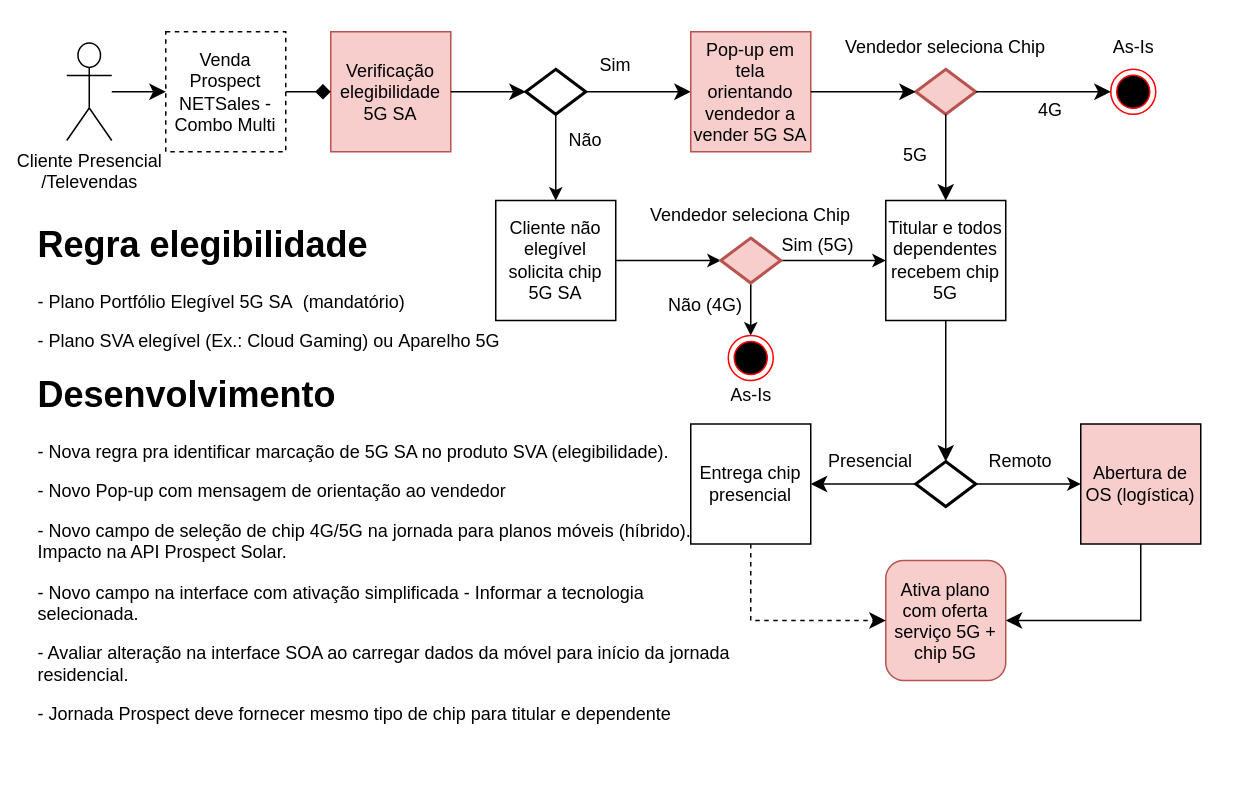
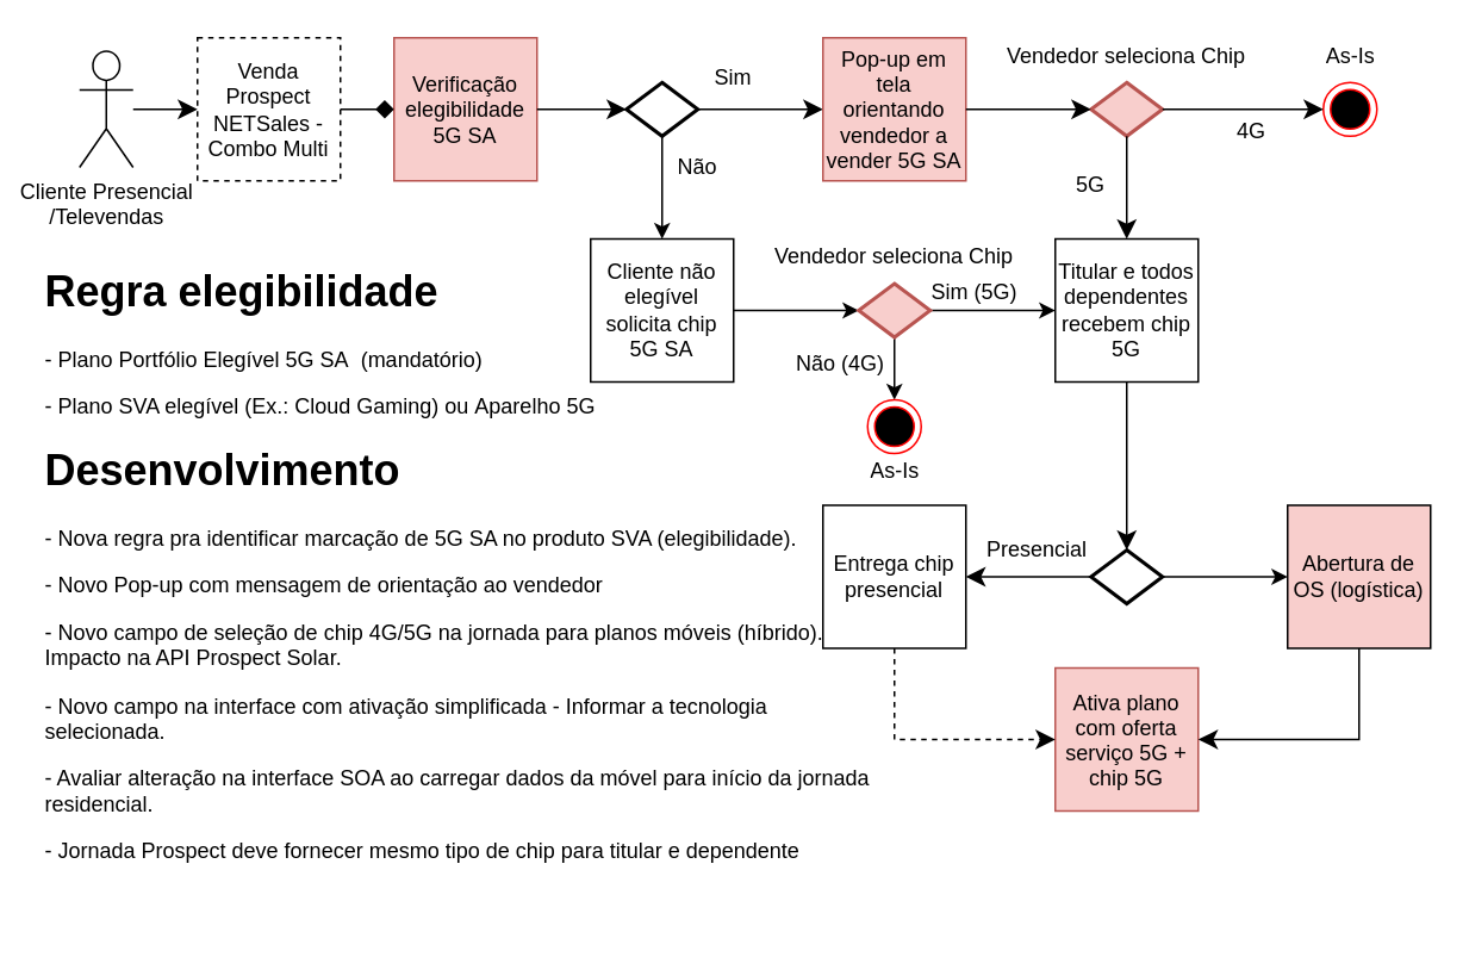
  <mxCell id="0" />
  <mxCell id="1" parent="0" />
  <mxCell id="2" value="Venda Prospect NETSales - Combo Multi" style="whiteSpace=wrap;html=1;aspect=fixed;dashed=1;" parent="1" vertex="1"><mxGeometry x="110" y="20.5" width="80" height="80" as="geometry" /></mxCell>
  <mxCell id="3" value="" style="edgeStyle=orthogonalEdgeStyle;rounded=0;orthogonalLoop=1;jettySize=auto;html=1;" parent="1" source="4" target="36" edge="1"><mxGeometry relative="1" as="geometry" /></mxCell>
  <mxCell id="4" value="" style="strokeWidth=2;html=1;shape=mxgraph.flowchart.decision;whiteSpace=wrap;" parent="1" vertex="1"><mxGeometry x="350" y="45.5" width="40" height="30" as="geometry" /></mxCell>
  <mxCell id="5" value="Verificação elegibilidade 5G SA" style="whiteSpace=wrap;html=1;aspect=fixed;fillColor=#f8cecc;strokeColor=#b85450;" parent="1" vertex="1"><mxGeometry x="220" y="20.5" width="80" height="80" as="geometry" /></mxCell>
  <mxCell id="6" value="Sim" style="text;html=1;strokeColor=none;fillColor=none;align=center;verticalAlign=middle;whiteSpace=wrap;overflow=hidden;" parent="1" vertex="1"><mxGeometry x="390" y="33" width="40" height="20" as="geometry" /></mxCell>
  <mxCell id="7" value="Cliente Presencial&lt;br&gt;/Televendas" style="shape=umlActor;verticalLabelPosition=bottom;verticalAlign=top;html=1;" parent="1" vertex="1"><mxGeometry x="44" y="28" width="30" height="65" as="geometry" /></mxCell>
  <mxCell id="8" value="" style="edgeStyle=elbowEdgeStyle;elbow=horizontal;endArrow=classic;html=1;curved=0;rounded=0;endSize=8;startSize=8;entryX=0;entryY=0.5;entryDx=0;entryDy=0;" parent="1" source="7" target="2" edge="1"><mxGeometry width="50" height="50" relative="1" as="geometry"><mxPoint x="400" y="313" as="sourcePoint" /><mxPoint x="450" y="263" as="targetPoint" /></mxGeometry></mxCell>
  <mxCell id="9" value="" style="edgeStyle=elbowEdgeStyle;elbow=horizontal;endArrow=diamond;html=1;curved=0;rounded=0;endSize=8;startSize=8;entryX=0;entryY=0.5;entryDx=0;entryDy=0;exitX=1;exitY=0.5;exitDx=0;exitDy=0;" parent="1" source="2" target="5" edge="1"><mxGeometry width="50" height="50" relative="1" as="geometry"><mxPoint x="70" y="71" as="sourcePoint" /><mxPoint x="110" y="71" as="targetPoint" /></mxGeometry></mxCell>
  <mxCell id="10" value="&lt;h1&gt;Regra elegibilidade&lt;/h1&gt;&lt;p&gt;- Plano Portfólio Elegível 5G SA&amp;nbsp; (mandatório)&lt;/p&gt;&lt;p&gt;- Plano SVA elegível (Ex.: Cloud Gaming) ou&amp;nbsp;&lt;span style=&quot;background-color: initial;&quot;&gt;Aparelho 5G&lt;/span&gt;&lt;/p&gt;&lt;div&gt;&lt;br&gt;&lt;/div&gt;" style="text;html=1;strokeColor=none;fillColor=none;spacing=5;spacingTop=-20;whiteSpace=wrap;overflow=hidden;rounded=0;" parent="1" vertex="1"><mxGeometry x="20" y="143" width="330" height="120" as="geometry" /></mxCell>
  <mxCell id="11" value="" style="edgeStyle=elbowEdgeStyle;elbow=horizontal;endArrow=classic;html=1;curved=0;rounded=0;endSize=8;startSize=8;entryX=0;entryY=0.5;entryDx=0;entryDy=0;exitX=1;exitY=0.5;exitDx=0;exitDy=0;entryPerimeter=0;" parent="1" source="5" target="4" edge="1"><mxGeometry width="50" height="50" relative="1" as="geometry"><mxPoint x="190" y="71" as="sourcePoint" /><mxPoint x="230" y="71" as="targetPoint" /></mxGeometry></mxCell>
  <mxCell id="12" value="" style="edgeStyle=elbowEdgeStyle;elbow=horizontal;endArrow=classic;html=1;curved=0;rounded=0;endSize=8;startSize=8;exitX=1;exitY=0.5;exitDx=0;exitDy=0;exitPerimeter=0;entryX=0;entryY=0.5;entryDx=0;entryDy=0;" parent="1" source="4" target="13" edge="1"><mxGeometry width="50" height="50" relative="1" as="geometry"><mxPoint x="200" y="81" as="sourcePoint" /><mxPoint x="450" y="61" as="targetPoint" /></mxGeometry></mxCell>
  <mxCell id="13" value="Pop-up em tela orientando vendedor a vender 5G SA" style="whiteSpace=wrap;html=1;aspect=fixed;fillColor=#f8cecc;strokeColor=#b85450;" parent="1" vertex="1"><mxGeometry x="460" y="20.5" width="80" height="80" as="geometry" /></mxCell>
  <mxCell id="14" value="" style="strokeWidth=2;html=1;shape=mxgraph.flowchart.decision;whiteSpace=wrap;fillColor=#f8cecc;strokeColor=#b85450;" parent="1" vertex="1"><mxGeometry x="610" y="45.5" width="40" height="30" as="geometry" /></mxCell>
  <mxCell id="15" value="Vendedor seleciona Chip" style="text;html=1;strokeColor=none;fillColor=none;align=center;verticalAlign=middle;whiteSpace=wrap;overflow=hidden;" parent="1" vertex="1"><mxGeometry x="555" y="20.5" width="150" height="20" as="geometry" /></mxCell>
  <mxCell id="16" value="" style="ellipse;html=1;shape=endState;fillColor=#000000;strokeColor=#ff0000;" parent="1" vertex="1"><mxGeometry x="740" y="45.5" width="30" height="30" as="geometry" /></mxCell>
  <mxCell id="17" value="As-Is" style="text;html=1;strokeColor=none;fillColor=none;align=center;verticalAlign=middle;whiteSpace=wrap;overflow=hidden;" parent="1" vertex="1"><mxGeometry x="737.5" y="20.5" width="35" height="20" as="geometry" /></mxCell>
  <mxCell id="18" value="4G" style="text;html=1;strokeColor=none;fillColor=none;align=center;verticalAlign=middle;whiteSpace=wrap;overflow=hidden;" parent="1" vertex="1"><mxGeometry x="680" y="63" width="40" height="20" as="geometry" /></mxCell>
  <mxCell id="19" value="" style="edgeStyle=elbowEdgeStyle;elbow=horizontal;endArrow=classic;html=1;curved=0;rounded=0;endSize=8;startSize=8;exitX=1;exitY=0.5;exitDx=0;exitDy=0;entryX=0;entryY=0.5;entryDx=0;entryDy=0;entryPerimeter=0;" parent="1" source="13" target="14" edge="1"><mxGeometry width="50" height="50" relative="1" as="geometry"><mxPoint x="400" y="71" as="sourcePoint" /><mxPoint x="470" y="71" as="targetPoint" /></mxGeometry></mxCell>
  <mxCell id="20" value="" style="edgeStyle=elbowEdgeStyle;elbow=horizontal;endArrow=classic;html=1;curved=0;rounded=0;endSize=8;startSize=8;exitX=1;exitY=0.5;exitDx=0;exitDy=0;entryX=0;entryY=0.5;entryDx=0;entryDy=0;exitPerimeter=0;" parent="1" source="14" target="16" edge="1"><mxGeometry width="50" height="50" relative="1" as="geometry"><mxPoint x="550" y="71" as="sourcePoint" /><mxPoint x="620" y="71" as="targetPoint" /></mxGeometry></mxCell>
  <mxCell id="21" value="Titular e todos dependentes recebem chip 5G" style="whiteSpace=wrap;html=1;aspect=fixed;" parent="1" vertex="1"><mxGeometry x="590" y="133" width="80" height="80" as="geometry" /></mxCell>
  <mxCell id="22" value="" style="edgeStyle=elbowEdgeStyle;elbow=horizontal;endArrow=classic;html=1;curved=0;rounded=0;endSize=8;startSize=8;exitX=0.5;exitY=1;exitDx=0;exitDy=0;entryX=0.5;entryY=0;entryDx=0;entryDy=0;exitPerimeter=0;" parent="1" source="14" target="21" edge="1"><mxGeometry width="50" height="50" relative="1" as="geometry"><mxPoint x="550" y="71" as="sourcePoint" /><mxPoint x="620" y="71" as="targetPoint" /></mxGeometry></mxCell>
  <mxCell id="23" value="5G" style="text;html=1;strokeColor=none;fillColor=none;align=center;verticalAlign=middle;whiteSpace=wrap;overflow=hidden;" parent="1" vertex="1"><mxGeometry x="590" y="93" width="40" height="20" as="geometry" /></mxCell>
  <mxCell id="24" value="" style="edgeStyle=orthogonalEdgeStyle;rounded=0;orthogonalLoop=1;jettySize=auto;html=1;" parent="1" source="25" target="27" edge="1"><mxGeometry relative="1" as="geometry" /></mxCell>
  <mxCell id="25" value="" style="strokeWidth=2;html=1;shape=mxgraph.flowchart.decision;whiteSpace=wrap;" parent="1" vertex="1"><mxGeometry x="610" y="307" width="40" height="30" as="geometry" /></mxCell>
  <mxCell id="26" value="" style="edgeStyle=elbowEdgeStyle;elbow=horizontal;endArrow=classic;html=1;curved=0;rounded=0;endSize=8;startSize=8;exitX=0.5;exitY=1;exitDx=0;exitDy=0;entryX=0.5;entryY=0;entryDx=0;entryDy=0;entryPerimeter=0;" parent="1" source="21" target="25" edge="1"><mxGeometry width="50" height="50" relative="1" as="geometry"><mxPoint x="550" y="71" as="sourcePoint" /><mxPoint x="620" y="71" as="targetPoint" /></mxGeometry></mxCell>
  <mxCell id="27" value="Abertura de OS (logística)" style="whiteSpace=wrap;html=1;aspect=fixed;fillColor=#f8cecc;" parent="1" vertex="1"><mxGeometry x="720" y="282" width="80" height="80" as="geometry" /></mxCell>
  <mxCell id="28" value="Entrega chip presencial" style="whiteSpace=wrap;html=1;aspect=fixed;" parent="1" vertex="1"><mxGeometry x="460" y="282" width="80" height="80" as="geometry" /></mxCell>
  <mxCell id="29" value="" style="edgeStyle=elbowEdgeStyle;elbow=horizontal;endArrow=classic;html=1;curved=0;rounded=0;endSize=8;startSize=8;exitX=0;exitY=0.5;exitDx=0;exitDy=0;entryX=1;entryY=0.5;entryDx=0;entryDy=0;exitPerimeter=0;" parent="1" source="25" target="28" edge="1"><mxGeometry width="50" height="50" relative="1" as="geometry"><mxPoint x="550" y="115" as="sourcePoint" /><mxPoint x="620" y="115" as="targetPoint" /></mxGeometry></mxCell>
  <mxCell id="30" value="Presencial" style="text;html=1;strokeColor=none;fillColor=none;align=center;verticalAlign=middle;whiteSpace=wrap;overflow=hidden;" parent="1" vertex="1"><mxGeometry x="550" y="297" width="60" height="20" as="geometry" /></mxCell>
- <mxCell id="31" value="Remoto" style="text;html=1;strokeColor=none;fillColor=none;align=center;verticalAlign=middle;whiteSpace=wrap;overflow=hidden;" parent="1" vertex="1"><mxGeometry x="650" y="297" width="60" height="20" as="geometry" /></mxCell>
- <mxCell id="32" value="&lt;p style=&quot;line-height: normal; margin: 0pt 0in; text-indent: 0in; direction: ltr; unicode-bidi: embed; word-break: normal;&quot;&gt;Ativa plano com oferta serviço 5G + chip 5G&lt;/p&gt;" style="whiteSpace=wrap;html=1;aspect=fixed;fillColor=#f8cecc;strokeColor=#b85450;rounded=1;" parent="1" vertex="1"><mxGeometry x="590" y="373" width="80" height="80" as="geometry" /></mxCell>
+ <mxCell id="32" value="&lt;p style=&quot;line-height: normal; margin: 0pt 0in; text-indent: 0in; direction: ltr; unicode-bidi: embed; word-break: normal;&quot;&gt;Ativa plano com oferta serviço 5G + chip 5G&lt;/p&gt;" style="whiteSpace=wrap;html=1;aspect=fixed;fillColor=#f8cecc;strokeColor=#b85450;" parent="1" vertex="1"><mxGeometry x="590" y="373" width="80" height="80" as="geometry" /></mxCell>
  <mxCell id="33" value="" style="edgeStyle=elbowEdgeStyle;elbow=horizontal;endArrow=classic;html=1;curved=0;rounded=0;endSize=8;startSize=8;exitX=0.5;exitY=1;exitDx=0;exitDy=0;entryX=0;entryY=0.5;entryDx=0;entryDy=0;dashed=1;" parent="1" source="28" target="32" edge="1"><mxGeometry width="50" height="50" relative="1" as="geometry"><mxPoint x="400" y="115" as="sourcePoint" /><mxPoint x="470" y="115" as="targetPoint" /><Array as="points"><mxPoint x="500" y="427" /></Array></mxGeometry></mxCell>
  <mxCell id="34" value="" style="edgeStyle=elbowEdgeStyle;elbow=horizontal;endArrow=classic;html=1;curved=0;rounded=0;endSize=8;startSize=8;exitX=0.5;exitY=1;exitDx=0;exitDy=0;entryX=1;entryY=0.5;entryDx=0;entryDy=0;" parent="1" source="27" target="32" edge="1"><mxGeometry width="50" height="50" relative="1" as="geometry"><mxPoint x="510" y="372" as="sourcePoint" /><mxPoint x="600" y="467" as="targetPoint" /><Array as="points"><mxPoint x="760" y="407" /></Array></mxGeometry></mxCell>
  <mxCell id="35" value="" style="edgeStyle=orthogonalEdgeStyle;rounded=0;orthogonalLoop=1;jettySize=auto;html=1;" parent="1" source="36" target="40" edge="1"><mxGeometry relative="1" as="geometry" /></mxCell>
  <mxCell id="36" value="Cliente não elegível solicita chip 5G SA" style="whiteSpace=wrap;html=1;aspect=fixed;" parent="1" vertex="1"><mxGeometry x="330" y="133" width="80" height="80" as="geometry" /></mxCell>
  <mxCell id="37" value="Não" style="text;html=1;strokeColor=none;fillColor=none;align=center;verticalAlign=middle;whiteSpace=wrap;overflow=hidden;" parent="1" vertex="1"><mxGeometry x="370" y="83" width="40" height="20" as="geometry" /></mxCell>
  <mxCell id="38" value="" style="edgeStyle=orthogonalEdgeStyle;rounded=0;orthogonalLoop=1;jettySize=auto;html=1;" parent="1" source="40" target="21" edge="1"><mxGeometry relative="1" as="geometry" /></mxCell>
  <mxCell id="39" value="" style="edgeStyle=orthogonalEdgeStyle;rounded=0;orthogonalLoop=1;jettySize=auto;html=1;" parent="1" source="40" target="42" edge="1"><mxGeometry relative="1" as="geometry" /></mxCell>
  <mxCell id="40" value="" style="strokeWidth=2;html=1;shape=mxgraph.flowchart.decision;whiteSpace=wrap;fillColor=#f8cecc;strokeColor=#b85450;" parent="1" vertex="1"><mxGeometry x="480" y="158" width="40" height="30" as="geometry" /></mxCell>
  <mxCell id="41" value="Sim (5G)" style="text;html=1;strokeColor=none;fillColor=none;align=center;verticalAlign=middle;whiteSpace=wrap;overflow=hidden;" parent="1" vertex="1"><mxGeometry x="520" y="153" width="50" height="20" as="geometry" /></mxCell>
  <mxCell id="42" value="" style="ellipse;html=1;shape=endState;fillColor=#000000;strokeColor=#ff0000;" parent="1" vertex="1"><mxGeometry x="485" y="223" width="30" height="30" as="geometry" /></mxCell>
  <mxCell id="43" value="As-Is" style="text;html=1;strokeColor=none;fillColor=none;align=center;verticalAlign=middle;whiteSpace=wrap;overflow=hidden;" parent="1" vertex="1"><mxGeometry x="482.5" y="253" width="35" height="20" as="geometry" /></mxCell>
  <mxCell id="44" value="Não (4G)" style="text;html=1;strokeColor=none;fillColor=none;align=center;verticalAlign=middle;whiteSpace=wrap;overflow=hidden;" parent="1" vertex="1"><mxGeometry x="440" y="193" width="60" height="20" as="geometry" /></mxCell>
  <mxCell id="45" value="&lt;h1&gt;Desenvolvimento&lt;/h1&gt;&lt;p style=&quot;border-color: var(--border-color);&quot;&gt;- Nova regra pra identificar marcação de 5G SA no produto SVA (elegibilidade).&lt;/p&gt;&lt;p style=&quot;border-color: var(--border-color);&quot;&gt;- Novo Pop-up com mensagem de orientação ao vendedor&lt;/p&gt;&lt;p style=&quot;border-color: var(--border-color);&quot;&gt;- Novo campo de seleção de chip 4G/5G na jornada para planos móveis (híbrido). Impacto na API Prospect Solar.&lt;/p&gt;&lt;p style=&quot;border-color: var(--border-color);&quot;&gt;- Novo campo na interface com ativação simplificada - Informar a tecnologia selecionada.&lt;/p&gt;&lt;p style=&quot;border-color: var(--border-color);&quot;&gt;- Avaliar alteração na interface SOA ao carregar dados da móvel para início da jornada residencial.&lt;/p&gt;&lt;p style=&quot;border-color: var(--border-color);&quot;&gt;&lt;span style=&quot;background-color: initial;&quot;&gt;- Jornada Prospect deve fornecer mesmo tipo de chip para titular e dependente&lt;/span&gt;&lt;br&gt;&lt;/p&gt;&lt;p&gt;&lt;br&gt;&lt;/p&gt;&lt;div&gt;&lt;br&gt;&lt;/div&gt;" style="text;html=1;strokeColor=none;fillColor=none;spacing=5;spacingTop=-20;whiteSpace=wrap;overflow=hidden;rounded=0;" parent="1" vertex="1"><mxGeometry x="20" y="243" width="470" height="270" as="geometry" /></mxCell>
  <mxCell id="46" value="Vendedor seleciona Chip" style="text;html=1;strokeColor=none;fillColor=none;align=center;verticalAlign=middle;whiteSpace=wrap;overflow=hidden;" parent="1" vertex="1"><mxGeometry x="425" y="133" width="150" height="20" as="geometry" /></mxCell>
